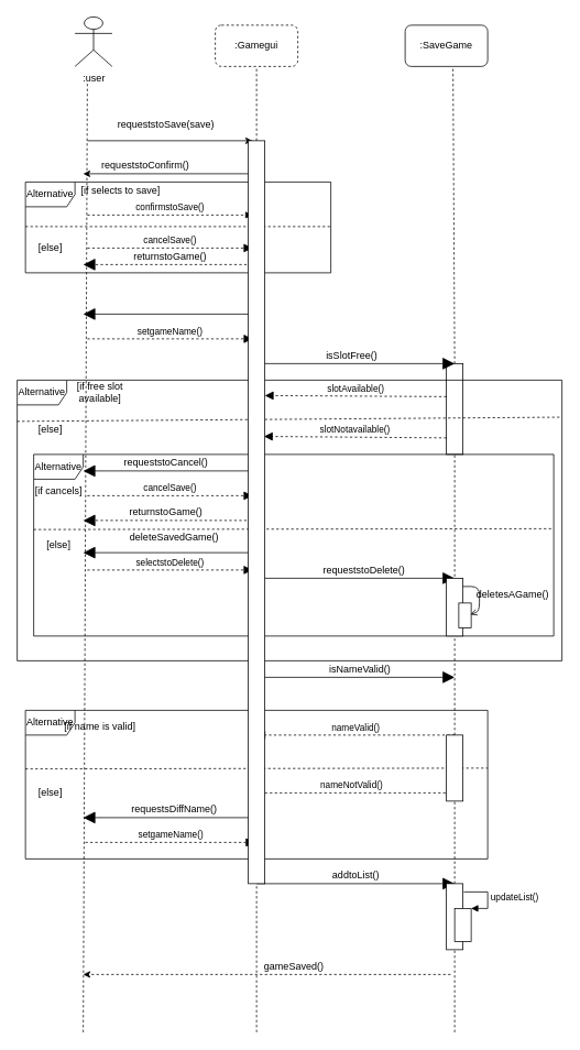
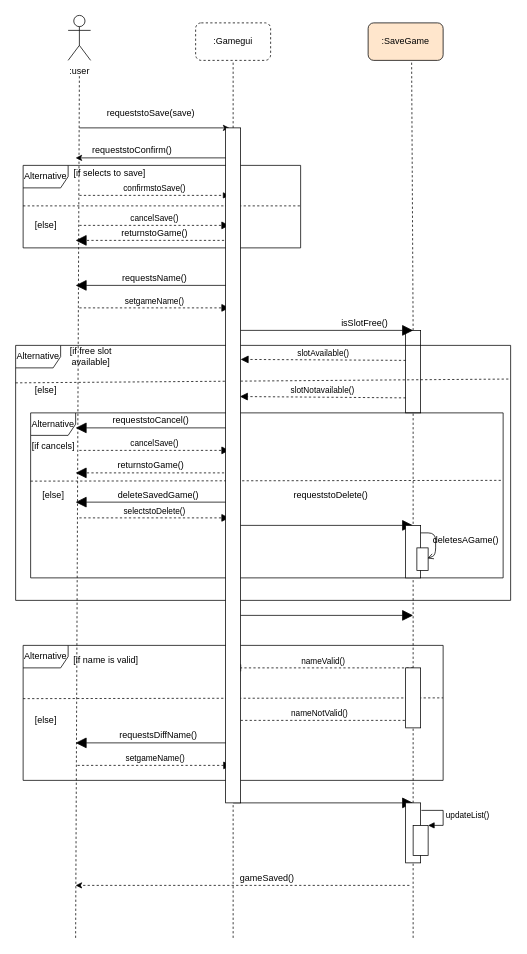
  <mxCell id="0" />
  <mxCell id="1" parent="0" />
- <mxCell id="2" value=":user" style="shape=umlActor;verticalLabelPosition=bottom;labelBackgroundColor=#ffffff;verticalAlign=top;html=1;outlineConnect=0;" vertex="1" parent="1"><mxGeometry x="90" y="20" width="45" height="60" as="geometry" /></mxCell>
+ <mxCell id="2" value=":user" style="shape=umlActor;verticalLabelPosition=bottom;labelBackgroundColor=#ffffff;verticalAlign=top;html=1;outlineConnect=0;" vertex="1" parent="1"><mxGeometry x="90" y="20" width="30" height="60" as="geometry" /></mxCell>
  <mxCell id="3" value=":Gamegui" style="rounded=1;whiteSpace=wrap;html=1;dashed=1;" vertex="1" parent="1"><mxGeometry x="260" y="30" width="100" height="50" as="geometry" /></mxCell>
- <mxCell id="4" value=":SaveGame" style="rounded=1;whiteSpace=wrap;html=1;" vertex="1" parent="1"><mxGeometry x="490" y="30" width="100" height="50" as="geometry" /></mxCell>
+ <mxCell id="4" value=":SaveGame" style="rounded=1;whiteSpace=wrap;html=1;fillColor=#ffe6cc;" vertex="1" parent="1"><mxGeometry x="490" y="30" width="100" height="50" as="geometry" /></mxCell>
  <mxCell id="5" value="" style="endArrow=none;dashed=1;html=1;" edge="1" parent="1"><mxGeometry width="50" height="50" relative="1" as="geometry"><mxPoint x="100" y="1250" as="sourcePoint" /><mxPoint x="105" y="100" as="targetPoint" /><Array as="points" /></mxGeometry></mxCell>
  <mxCell id="6" value="" style="endArrow=none;dashed=1;html=1;entryX=0.5;entryY=1;entryDx=0;entryDy=0;" edge="1" parent="1" source="66" target="3"><mxGeometry width="50" height="50" relative="1" as="geometry"><mxPoint x="310" y="1250" as="sourcePoint" /><mxPoint x="309.5" y="150" as="targetPoint" /><Array as="points" /></mxGeometry></mxCell>
  <mxCell id="7" value="" style="endArrow=classic;html=1;" edge="1" parent="1"><mxGeometry width="50" height="50" relative="1" as="geometry"><mxPoint x="105" y="170" as="sourcePoint" /><mxPoint x="305" y="170" as="targetPoint" /><Array as="points" /></mxGeometry></mxCell>
  <mxCell id="8" value="requeststoSave(save)" style="text;html=1;align=center;verticalAlign=middle;resizable=0;points=[];autosize=1;" vertex="1" parent="1"><mxGeometry x="130" y="140" width="140" height="20" as="geometry" /></mxCell>
  <mxCell id="9" value="requeststoConfirm()" style="text;html=1;align=center;verticalAlign=middle;resizable=0;points=[];autosize=1;" vertex="1" parent="1"><mxGeometry x="115" y="190" width="120" height="20" as="geometry" /></mxCell>
  <mxCell id="10" value="" style="endArrow=none;dashed=1;html=1;" edge="1" parent="1"><mxGeometry width="50" height="50" relative="1" as="geometry"><mxPoint x="550" y="440" as="sourcePoint" /><mxPoint x="548" y="81" as="targetPoint" /></mxGeometry></mxCell>
  <mxCell id="11" value="" style="endArrow=block;endFill=1;endSize=12;html=1;" edge="1" parent="1"><mxGeometry width="160" relative="1" as="geometry"><mxPoint x="310" y="380" as="sourcePoint" /><mxPoint x="100" y="380" as="targetPoint" /></mxGeometry></mxCell>
+ <mxCell id="12" value="requestsName()" style="text;html=1;align=center;verticalAlign=middle;resizable=0;points=[];autosize=1;" vertex="1" parent="1"><mxGeometry x="155" y="360" width="100" height="20" as="geometry" /></mxCell>
  <mxCell id="13" value="setgameName()" style="html=1;verticalAlign=bottom;endArrow=block;dashed=1;endSize=8;endFill=1;" edge="1" parent="1"><mxGeometry relative="1" as="geometry"><mxPoint x="105" y="410" as="sourcePoint" /><mxPoint x="305" y="410" as="targetPoint" /></mxGeometry></mxCell>
  <mxCell id="14" value="" style="endArrow=block;endFill=1;endSize=12;html=1;" edge="1" parent="1"><mxGeometry width="160" relative="1" as="geometry"><mxPoint x="310" y="820" as="sourcePoint" /><mxPoint x="550" y="820" as="targetPoint" /></mxGeometry></mxCell>
- <mxCell id="15" value="isNameValid()" style="text;html=1;align=center;verticalAlign=middle;resizable=0;points=[];autosize=1;" vertex="1" parent="1"><mxGeometry x="390" y="800" width="90" height="20" as="geometry" /></mxCell>
  <mxCell id="16" value="nameValid()" style="html=1;verticalAlign=bottom;endArrow=block;dashed=1;endSize=8;endFill=1;" edge="1" parent="1"><mxGeometry relative="1" as="geometry"><mxPoint x="550" y="890" as="sourcePoint" /><mxPoint x="310" y="890" as="targetPoint" /></mxGeometry></mxCell>
  <mxCell id="17" value="" style="endArrow=none;dashed=1;html=1;entryX=0.5;entryY=1;entryDx=0;entryDy=0;" edge="1" parent="1"><mxGeometry width="50" height="50" relative="1" as="geometry"><mxPoint x="550" y="1250" as="sourcePoint" /><mxPoint x="550" y="450" as="targetPoint" /></mxGeometry></mxCell>
- <mxCell id="18" value="isSlotFree()" style="text;html=1;align=center;verticalAlign=middle;resizable=0;points=[];autosize=1;" vertex="1" parent="1"><mxGeometry x="385" y="420" width="80" height="20" as="geometry" /></mxCell>
+ <mxCell id="18" value="isSlotFree()" style="text;html=1;align=center;verticalAlign=middle;resizable=0;points=[];autosize=1;" vertex="1" parent="1"><mxGeometry x="445" y="420" width="80" height="20" as="geometry" /></mxCell>
  <mxCell id="19" value="Alternative" style="shape=umlFrame;whiteSpace=wrap;html=1;" vertex="1" parent="1"><mxGeometry x="30" y="220" width="370" height="110" as="geometry" /></mxCell>
  <mxCell id="20" value="" style="endArrow=none;dashed=1;html=1;" edge="1" parent="1"><mxGeometry width="50" height="50" relative="1" as="geometry"><mxPoint x="30" y="274" as="sourcePoint" /><mxPoint x="400" y="274" as="targetPoint" /><Array as="points" /></mxGeometry></mxCell>
  <mxCell id="21" value="" style="endArrow=classic;html=1;" edge="1" parent="1"><mxGeometry width="50" height="50" relative="1" as="geometry"><mxPoint x="310" y="210" as="sourcePoint" /><mxPoint x="100" y="210" as="targetPoint" /><Array as="points" /></mxGeometry></mxCell>
  <mxCell id="22" value="confirmstoSave()" style="html=1;verticalAlign=bottom;endArrow=block;dashed=1;endFill=1;" edge="1" parent="1"><mxGeometry relative="1" as="geometry"><mxPoint x="105" y="260" as="sourcePoint" /><mxPoint x="305" y="260" as="targetPoint" /><Array as="points"><mxPoint x="200" y="260" /></Array></mxGeometry></mxCell>
  <mxCell id="23" value="cancelSave()" style="html=1;verticalAlign=bottom;endArrow=block;dashed=1;endSize=8;endFill=1;" edge="1" parent="1"><mxGeometry relative="1" as="geometry"><mxPoint x="105" y="300" as="sourcePoint" /><mxPoint x="305" y="300" as="targetPoint" /></mxGeometry></mxCell>
  <mxCell id="24" value="" style="endArrow=block;endFill=1;endSize=12;html=1;dashed=1;" edge="1" parent="1"><mxGeometry width="160" relative="1" as="geometry"><mxPoint x="310" y="320" as="sourcePoint" /><mxPoint x="100" y="320" as="targetPoint" /></mxGeometry></mxCell>
  <mxCell id="25" value="returnstoGame()" style="text;html=1;align=center;verticalAlign=middle;resizable=0;points=[];autosize=1;" vertex="1" parent="1"><mxGeometry x="155" y="300" width="100" height="20" as="geometry" /></mxCell>
  <mxCell id="26" value="[if selects to save]" style="text;html=1;align=center;verticalAlign=middle;resizable=0;points=[];autosize=1;" vertex="1" parent="1"><mxGeometry x="90" y="220" width="110" height="20" as="geometry" /></mxCell>
  <mxCell id="27" value="[else]" style="text;html=1;align=center;verticalAlign=middle;resizable=0;points=[];autosize=1;" vertex="1" parent="1"><mxGeometry x="40" y="290" width="40" height="20" as="geometry" /></mxCell>
  <mxCell id="28" value="" style="html=1;points=[];perimeter=orthogonalPerimeter;" vertex="1" parent="1"><mxGeometry x="540" y="440" width="20" height="110" as="geometry" /></mxCell>
  <mxCell id="29" value="" style="endArrow=block;endFill=1;endSize=12;html=1;" edge="1" parent="1"><mxGeometry width="160" relative="1" as="geometry"><mxPoint x="310" y="440" as="sourcePoint" /><mxPoint x="550" y="440" as="targetPoint" /></mxGeometry></mxCell>
  <mxCell id="30" value="slotAvailable()" style="html=1;verticalAlign=bottom;endArrow=block;dashed=1;endSize=8;entryX=1;entryY=0.343;entryDx=0;entryDy=0;entryPerimeter=0;endFill=1;" edge="1" parent="1" target="66"><mxGeometry relative="1" as="geometry"><mxPoint x="540" y="480" as="sourcePoint" /><mxPoint x="310" y="480" as="targetPoint" /></mxGeometry></mxCell>
  <mxCell id="31" value="Alternative" style="shape=umlFrame;whiteSpace=wrap;html=1;" vertex="1" parent="1"><mxGeometry x="20" y="460" width="660" height="340" as="geometry" /></mxCell>
  <mxCell id="32" value="[if free slot &lt;br&gt;available]" style="text;html=1;align=center;verticalAlign=middle;resizable=0;points=[];autosize=1;" vertex="1" parent="1"><mxGeometry x="85" y="460" width="70" height="30" as="geometry" /></mxCell>
  <mxCell id="33" value="[else]" style="text;html=1;align=center;verticalAlign=middle;resizable=0;points=[];autosize=1;" vertex="1" parent="1"><mxGeometry x="40" y="510" width="40" height="20" as="geometry" /></mxCell>
  <mxCell id="34" value="slotNotavailable()" style="html=1;verticalAlign=bottom;endArrow=block;dashed=1;endSize=8;endFill=1;entryX=0.95;entryY=0.398;entryDx=0;entryDy=0;entryPerimeter=0;" edge="1" parent="1" target="66"><mxGeometry relative="1" as="geometry"><mxPoint x="540" y="530" as="sourcePoint" /><mxPoint x="310" y="530" as="targetPoint" /></mxGeometry></mxCell>
  <mxCell id="35" value="" style="endArrow=block;endFill=1;endSize=12;html=1;" edge="1" parent="1"><mxGeometry width="160" relative="1" as="geometry"><mxPoint x="310" y="570" as="sourcePoint" /><mxPoint x="100" y="570" as="targetPoint" /></mxGeometry></mxCell>
  <mxCell id="36" value="requeststoCancel()" style="text;html=1;align=center;verticalAlign=middle;resizable=0;points=[];autosize=1;" vertex="1" parent="1"><mxGeometry x="140" y="550" width="120" height="20" as="geometry" /></mxCell>
  <mxCell id="37" value="" style="endArrow=none;dashed=1;html=1;exitX=0;exitY=0.147;exitDx=0;exitDy=0;exitPerimeter=0;entryX=1;entryY=0.132;entryDx=0;entryDy=0;entryPerimeter=0;" edge="1" parent="1" source="31" target="31"><mxGeometry width="50" height="50" relative="1" as="geometry"><mxPoint x="50" y="500" as="sourcePoint" /><mxPoint x="420" y="500" as="targetPoint" /><Array as="points" /></mxGeometry></mxCell>
  <mxCell id="38" value="Alternative" style="shape=umlFrame;whiteSpace=wrap;html=1;" vertex="1" parent="1"><mxGeometry x="40" y="550" width="630" height="220" as="geometry" /></mxCell>
  <mxCell id="39" value="[if cancels]" style="text;html=1;align=center;verticalAlign=middle;resizable=0;points=[];autosize=1;" vertex="1" parent="1"><mxGeometry x="35" y="585" width="70" height="20" as="geometry" /></mxCell>
  <mxCell id="40" value="[else]" style="text;html=1;align=center;verticalAlign=middle;resizable=0;points=[];autosize=1;" vertex="1" parent="1"><mxGeometry x="50" y="650" width="40" height="20" as="geometry" /></mxCell>
  <mxCell id="41" value="cancelSave()" style="html=1;verticalAlign=bottom;endArrow=block;dashed=1;endSize=8;endFill=1;" edge="1" parent="1"><mxGeometry relative="1" as="geometry"><mxPoint x="105" y="600" as="sourcePoint" /><mxPoint x="305" y="600" as="targetPoint" /></mxGeometry></mxCell>
  <mxCell id="42" value="" style="endArrow=block;endFill=1;endSize=12;html=1;dashed=1;" edge="1" parent="1"><mxGeometry width="160" relative="1" as="geometry"><mxPoint x="310" y="630" as="sourcePoint" /><mxPoint x="100" y="630" as="targetPoint" /></mxGeometry></mxCell>
  <mxCell id="43" value="returnstoGame()" style="text;html=1;align=center;verticalAlign=middle;resizable=0;points=[];autosize=1;" vertex="1" parent="1"><mxGeometry x="150" y="610" width="100" height="20" as="geometry" /></mxCell>
  <mxCell id="44" value="" style="endArrow=none;dashed=1;html=1;entryX=0.998;entryY=0.409;entryDx=0;entryDy=0;entryPerimeter=0;" edge="1" parent="1" target="38"><mxGeometry width="50" height="50" relative="1" as="geometry"><mxPoint x="40" y="641" as="sourcePoint" /><mxPoint x="590" y="641" as="targetPoint" /><Array as="points" /></mxGeometry></mxCell>
  <mxCell id="45" value="" style="endArrow=block;endFill=1;endSize=12;html=1;" edge="1" parent="1"><mxGeometry width="160" relative="1" as="geometry"><mxPoint x="310" y="669" as="sourcePoint" /><mxPoint x="100" y="669" as="targetPoint" /></mxGeometry></mxCell>
- <mxCell id="46" value="requeststoDelete()" style="text;html=1;align=center;verticalAlign=middle;resizable=0;points=[];autosize=1;" vertex="1" parent="1"><mxGeometry x="385" y="680" width="110" height="20" as="geometry" /></mxCell>
- <mxCell id="47" value="deleteSavedGame()" style="text;html=1;align=center;verticalAlign=middle;resizable=0;points=[];autosize=1;" vertex="1" parent="1"><mxGeometry x="150" y="640" width="120" height="20" as="geometry" /></mxCell>
+ <mxCell id="46" value="requeststoDelete()" style="text;html=1;align=center;verticalAlign=middle;resizable=0;points=[];autosize=1;" vertex="1" parent="1"><mxGeometry x="385" y="650" width="110" height="20" as="geometry" /></mxCell>
+ <mxCell id="47" value="deleteSavedGame()" style="text;html=1;align=center;verticalAlign=middle;resizable=0;points=[];autosize=1;" vertex="1" parent="1"><mxGeometry x="150" y="650" width="120" height="20" as="geometry" /></mxCell>
  <mxCell id="48" value="selectstoDelete()" style="html=1;verticalAlign=bottom;endArrow=block;dashed=1;endSize=8;endFill=1;" edge="1" parent="1"><mxGeometry relative="1" as="geometry"><mxPoint x="105" y="690" as="sourcePoint" /><mxPoint x="305" y="690" as="targetPoint" /></mxGeometry></mxCell>
  <mxCell id="49" value="" style="endArrow=block;endFill=1;endSize=12;html=1;" edge="1" parent="1"><mxGeometry width="160" relative="1" as="geometry"><mxPoint x="310" y="700" as="sourcePoint" /><mxPoint x="550" y="700" as="targetPoint" /></mxGeometry></mxCell>
  <mxCell id="50" value="" style="html=1;points=[];perimeter=orthogonalPerimeter;" vertex="1" parent="1"><mxGeometry x="540" y="700" width="20" height="70" as="geometry" /></mxCell>
  <mxCell id="51" value="" style="html=1;points=[];perimeter=orthogonalPerimeter;" vertex="1" parent="1"><mxGeometry x="555" y="730" width="15" height="30" as="geometry" /></mxCell>
  <mxCell id="52" value="" style="endArrow=open;endFill=1;html=1;entryX=0.933;entryY=0.467;entryDx=0;entryDy=0;entryPerimeter=0;" edge="1" parent="1" target="51"><mxGeometry width="160" relative="1" as="geometry"><mxPoint x="560" y="710" as="sourcePoint" /><mxPoint x="660" y="750" as="targetPoint" /><Array as="points"><mxPoint x="580" y="710" /><mxPoint x="580" y="740" /></Array></mxGeometry></mxCell>
  <mxCell id="53" value="deletesAGame()" style="text;html=1;align=center;verticalAlign=middle;resizable=0;points=[];autosize=1;" vertex="1" parent="1"><mxGeometry x="570" y="710" width="100" height="20" as="geometry" /></mxCell>
  <mxCell id="54" value="" style="endArrow=block;endFill=1;endSize=12;html=1;" edge="1" parent="1"><mxGeometry width="160" relative="1" as="geometry"><mxPoint x="310" y="1070" as="sourcePoint" /><mxPoint x="550" y="1070" as="targetPoint" /></mxGeometry></mxCell>
- <mxCell id="55" value="addtoList()" style="text;html=1;align=center;verticalAlign=middle;resizable=0;points=[];autosize=1;" vertex="1" parent="1"><mxGeometry x="395" y="1050" width="70" height="20" as="geometry" /></mxCell>
  <mxCell id="56" value="nameNotValid()" style="html=1;verticalAlign=bottom;endArrow=block;dashed=1;endSize=8;endFill=1;" edge="1" parent="1"><mxGeometry relative="1" as="geometry"><mxPoint x="545" y="960" as="sourcePoint" /><mxPoint x="305" y="960" as="targetPoint" /></mxGeometry></mxCell>
  <mxCell id="57" value="" style="endArrow=block;endFill=1;endSize=12;html=1;" edge="1" parent="1"><mxGeometry width="160" relative="1" as="geometry"><mxPoint x="315" y="990" as="sourcePoint" /><mxPoint x="100" y="990" as="targetPoint" /></mxGeometry></mxCell>
  <mxCell id="58" value="requestsDiffName()" style="text;html=1;align=center;verticalAlign=middle;resizable=0;points=[];autosize=1;" vertex="1" parent="1"><mxGeometry x="150" y="970" width="120" height="20" as="geometry" /></mxCell>
  <mxCell id="59" value="setgameName()" style="html=1;verticalAlign=bottom;endArrow=block;dashed=1;endSize=8;endFill=1;" edge="1" parent="1"><mxGeometry relative="1" as="geometry"><mxPoint x="102.5" y="1020" as="sourcePoint" /><mxPoint x="307.5" y="1020" as="targetPoint" /></mxGeometry></mxCell>
  <mxCell id="60" value="Alternative" style="shape=umlFrame;whiteSpace=wrap;html=1;" vertex="1" parent="1"><mxGeometry x="30" y="860" width="560" height="180" as="geometry" /></mxCell>
  <mxCell id="61" value="" style="endArrow=none;dashed=1;html=1;" edge="1" parent="1"><mxGeometry width="50" height="50" relative="1" as="geometry"><mxPoint x="30" y="931.02" as="sourcePoint" /><mxPoint x="590" y="930" as="targetPoint" /><Array as="points" /></mxGeometry></mxCell>
- <mxCell id="62" value="[if name is valid]" style="text;html=1;align=center;verticalAlign=middle;resizable=0;points=[];autosize=1;" vertex="1" parent="1"><mxGeometry x="70" y="870" width="100" height="20" as="geometry" /></mxCell>
+ <mxCell id="62" value="[if name is valid]" style="text;html=1;align=center;verticalAlign=middle;resizable=0;points=[];autosize=1;" vertex="1" parent="1"><mxGeometry x="90" y="870" width="100" height="20" as="geometry" /></mxCell>
  <mxCell id="63" value="[else]" style="text;html=1;align=center;verticalAlign=middle;resizable=0;points=[];autosize=1;" vertex="1" parent="1"><mxGeometry x="40" y="950" width="40" height="20" as="geometry" /></mxCell>
  <mxCell id="64" value="" style="endArrow=classic;html=1;dashed=1;" edge="1" parent="1"><mxGeometry width="50" height="50" relative="1" as="geometry"><mxPoint x="545" y="1180" as="sourcePoint" /><mxPoint x="100" y="1180" as="targetPoint" /><Array as="points" /></mxGeometry></mxCell>
  <mxCell id="65" value="gameSaved()" style="text;html=1;align=center;verticalAlign=middle;resizable=0;points=[];autosize=1;" vertex="1" parent="1"><mxGeometry x="310" y="1160" width="90" height="20" as="geometry" /></mxCell>
  <mxCell id="66" value="" style="html=1;points=[];perimeter=orthogonalPerimeter;" vertex="1" parent="1"><mxGeometry x="300" y="170" width="20" height="900" as="geometry" /></mxCell>
  <mxCell id="67" value="" style="endArrow=none;dashed=1;html=1;entryX=0.5;entryY=1;entryDx=0;entryDy=0;" edge="1" parent="1" target="66"><mxGeometry width="50" height="50" relative="1" as="geometry"><mxPoint x="310" y="1250" as="sourcePoint" /><mxPoint x="310" y="80" as="targetPoint" /><Array as="points" /></mxGeometry></mxCell>
  <mxCell id="68" value="" style="html=1;points=[];perimeter=orthogonalPerimeter;" vertex="1" parent="1"><mxGeometry x="540" y="890" width="20" height="80" as="geometry" /></mxCell>
  <mxCell id="69" value="" style="html=1;points=[];perimeter=orthogonalPerimeter;" vertex="1" parent="1"><mxGeometry x="540" y="1070" width="20" height="80" as="geometry" /></mxCell>
  <mxCell id="70" value="" style="html=1;points=[];perimeter=orthogonalPerimeter;" vertex="1" parent="1"><mxGeometry x="550" y="1100" width="20" height="40" as="geometry" /></mxCell>
  <mxCell id="71" value="updateList()" style="edgeStyle=orthogonalEdgeStyle;html=1;align=left;spacingLeft=2;endArrow=block;rounded=0;entryX=1;entryY=0;endFill=1;exitX=1.05;exitY=0.125;exitDx=0;exitDy=0;exitPerimeter=0;" edge="1" target="70" parent="1" source="69"><mxGeometry relative="1" as="geometry"><mxPoint x="565" y="1080" as="sourcePoint" /><Array as="points"><mxPoint x="590" y="1080" /><mxPoint x="590" y="1100" /></Array></mxGeometry></mxCell>
